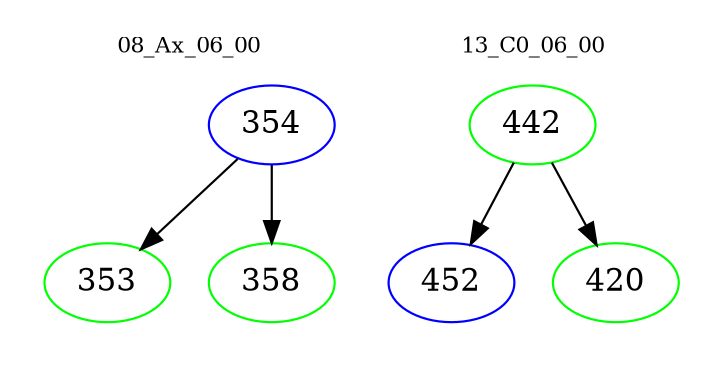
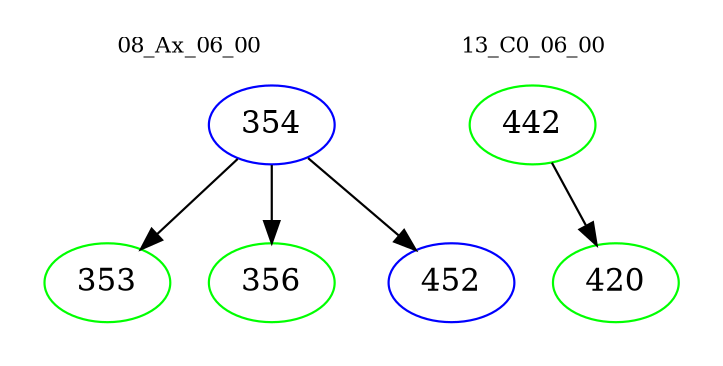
  digraph {
    node [color=green]
    edge [color=black style=solid]
    n1 [color=blue label=354]
    n2 [label=353]
-   n3 [label=358]
+   n3 [label=356]
    n4 [label=442]
    n5 [label=420]
    n6 [color=blue label=452]
    subgraph cluster_1 {
      color=white
      fontsize=10
      label="08_Ax_06_00"
      n1
      n2
      n3
    }
    subgraph cluster_2 {
      color=white
      fontsize=10
      label="13_C0_06_00"
      n4
      n5
      n6
    }
    n1 -> n2
    n1 -> n3
    n4 -> n5
-   n4 -> n6
+   n1 -> n6
  }
